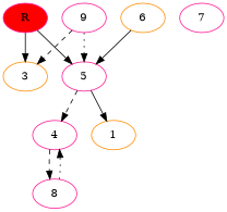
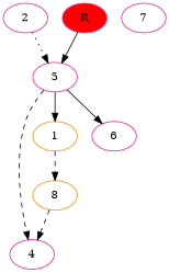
  digraph {
    node [color=deeppink]
    edge [style=solid]
-   3 [color=darkorange]
-   2 [label=9]
+   2
    5
    4
    1 [color=darkorange]
-   8
-   6 [color=darkorange]
+   8 [color=darkorange]
+   6
    7
    R [fillcolor="#ff0000" style=filled]
-   2 -> 3 [style=dashed]
    2 -> 5 [style=dotted]
    5 -> 4 [style=dashed]
    5 -> 1
-   4 -> 8 [style=dashed]
-   8 -> 4 [style=dotted]
-   6 -> 5
-   R -> 3
+   1 -> 8 [style=dashed]
+   8 -> 4 [style=dashed]
+   5 -> 6
    R -> 5
  }
